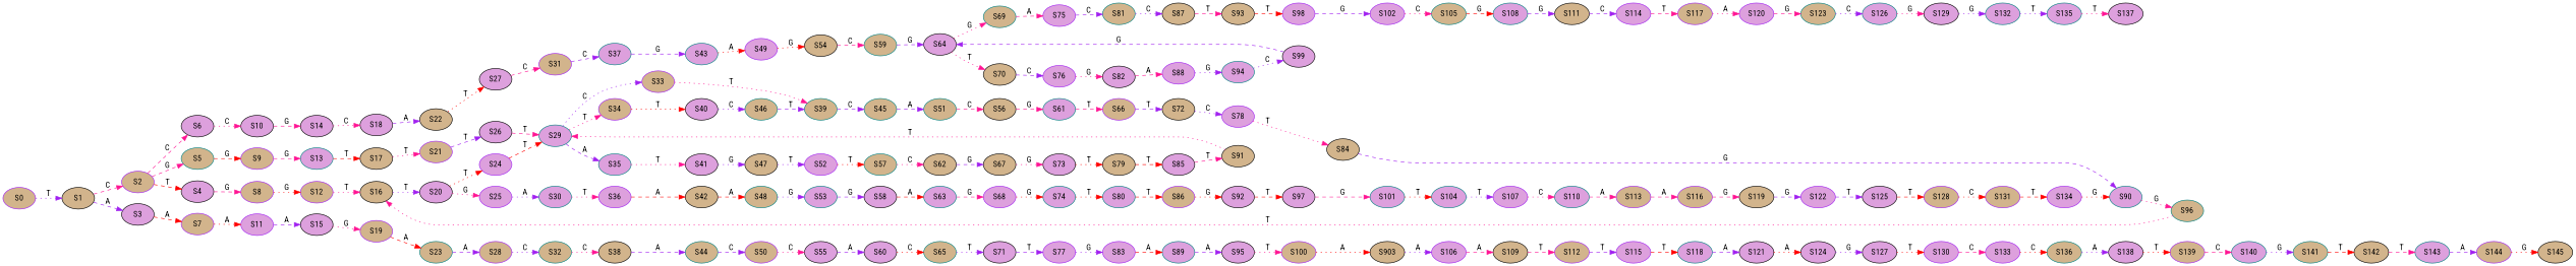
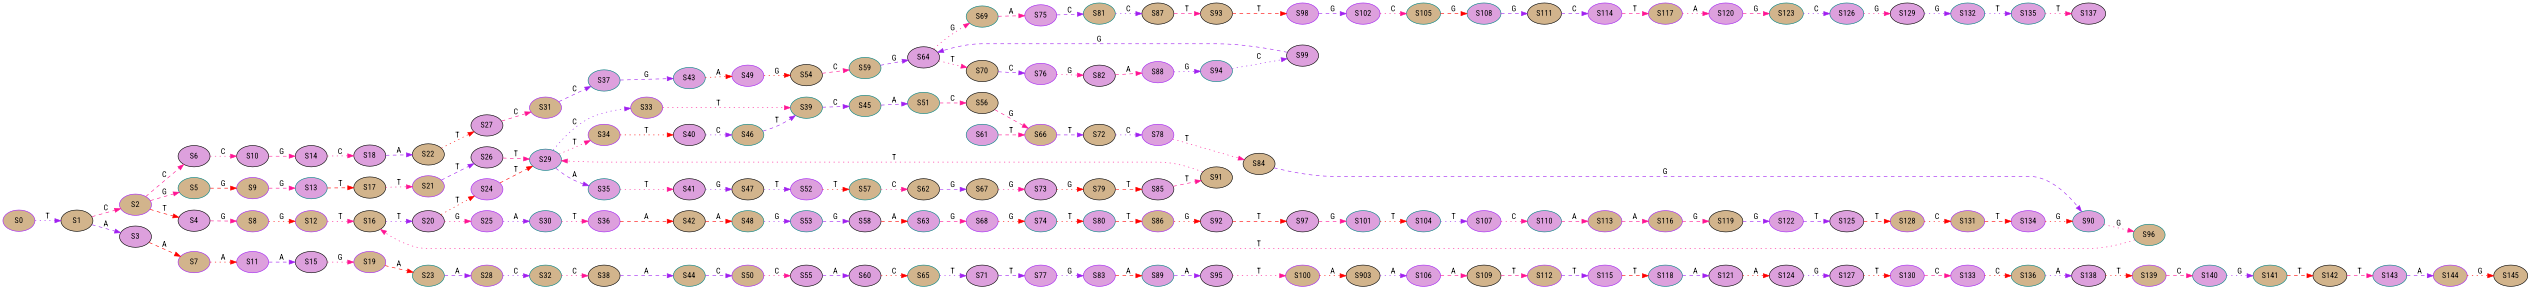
  strict digraph {
    fontname="Roboto Condensed"
    rankdir=LR
    node [color=black fillcolor=plum fontname="Roboto Condensed" style=filled]
    edge [color=purple fontname="Roboto Condensed" style=dashed]
    S0 [color=purple fillcolor=tan]
    S1 [fillcolor=tan]
    S2 [color=purple fillcolor=tan]
    S3
    S4
    S5 [color=teal fillcolor=tan]
    S6
    S7 [color=purple fillcolor=tan]
    S8 [color=purple fillcolor=tan]
    S9 [color=purple fillcolor=tan]
    S10
    S11 [color=purple]
    S12 [color=purple fillcolor=tan]
    S13 [color=teal]
    S14
    S15
    S16 [fillcolor=tan]
    S17 [fillcolor=tan]
    S18
    S19 [color=purple fillcolor=tan]
    S20
    S21 [color=purple fillcolor=tan]
    S22 [fillcolor=tan]
    S23 [color=teal fillcolor=tan]
    S24 [color=purple]
    S25 [color=purple]
    S26
    S27
    S28 [color=purple fillcolor=tan]
    S29 [color=teal]
    S30 [color=teal]
    S31 [color=purple fillcolor=tan]
    S32 [color=teal fillcolor=tan]
    S33 [color=purple fillcolor=tan]
    S34 [color=purple fillcolor=tan]
    S35 [color=teal]
    S36 [color=purple]
    S37 [color=teal]
    S38 [fillcolor=tan]
    S39 [color=teal fillcolor=tan]
    S40
    S41
    S42 [fillcolor=tan]
    S43 [color=teal]
    S44 [color=teal fillcolor=tan]
    S45 [color=teal fillcolor=tan]
    S46 [color=teal fillcolor=tan]
    S47 [fillcolor=tan]
    S48 [color=teal fillcolor=tan]
    S49 [color=purple]
    S50 [color=purple fillcolor=tan]
    S51 [color=teal fillcolor=tan]
    S52 [color=purple]
    S53 [color=teal]
    S54 [fillcolor=tan]
    S55
    S56 [fillcolor=tan]
    S57 [color=teal fillcolor=tan]
    S58
    S59 [color=teal fillcolor=tan]
    S60
    S61 [color=teal]
    S62 [fillcolor=tan]
    S63 [color=teal]
    S64
    S65 [color=teal fillcolor=tan]
    S66 [color=purple fillcolor=tan]
    S67 [fillcolor=tan]
    S68 [color=purple]
    S69 [color=teal fillcolor=tan]
    S70 [fillcolor=tan]
    S71
    S72 [fillcolor=tan]
    S73
    S74 [color=teal]
    S75 [color=purple]
    S76 [color=purple]
    S77 [color=purple]
    S78 [color=purple]
    S79 [fillcolor=tan]
    S80 [color=teal]
    S81 [color=teal fillcolor=tan]
    S82
    S83 [color=purple]
    S84 [fillcolor=tan]
    S85
    S86 [color=purple fillcolor=tan]
    S87 [fillcolor=tan]
    S88 [color=purple]
    S89 [color=teal]
    S90 [color=teal]
    S91 [fillcolor=tan]
    S92
    S93 [fillcolor=tan]
    S94 [color=teal]
    S95
    S96 [color=teal fillcolor=tan]
    S97
    S98 [color=purple]
    S99
    S100 [color=purple fillcolor=tan]
    S101 [color=teal]
    S102 [color=purple]
    n104 [fillcolor=tan label=S903]
    S104 [color=teal]
    S105 [color=teal fillcolor=tan]
    S106 [color=purple]
    S107 [color=purple]
    S108 [color=teal]
    S109 [fillcolor=tan]
    S110 [color=teal]
    S111 [fillcolor=tan]
    S112 [color=purple fillcolor=tan]
    S113 [color=purple fillcolor=tan]
    S114 [color=purple]
    S115 [color=purple]
    S116 [color=purple fillcolor=tan]
    S117 [color=purple fillcolor=tan]
    S118 [color=teal]
    S119 [fillcolor=tan]
    S120 [color=purple]
    S121
    S122 [color=purple]
    S123 [color=teal fillcolor=tan]
    S124
    S125
    S126 [color=teal]
    S127
    S128 [color=purple fillcolor=tan]
    S129
    S130 [color=purple]
    S131 [color=purple fillcolor=tan]
    S132 [color=teal]
    S133 [color=purple]
    S134 [color=purple]
    S135 [color=teal]
    S136 [color=teal fillcolor=tan]
    S137
    S138
    S139 [color=purple fillcolor=tan]
    S140 [color=teal]
    S141 [color=teal fillcolor=tan]
    S142 [fillcolor=tan]
    S143 [color=teal]
    S144 [color=purple fillcolor=tan]
    S145 [fillcolor=tan]
    S0 -> S1 [label=T style=dotted]
    S1 -> S2 [color=deeppink label=C]
    S1 -> S3 [label=A]
    S2 -> S4 [color=red label=T]
    S2 -> S5 [color=deeppink label=G]
    S2 -> S6 [color=deeppink label=C]
    S3 -> S7 [color=red label=A]
    S4 -> S8 [color=deeppink label=G]
    S5 -> S9 [color=red label=G]
    S6 -> S10 [color=deeppink label=C style=dotted]
    S7 -> S11 [color=red label=A style=dotted]
    S8 -> S12 [color=red label=G style=dotted]
    S9 -> S13 [color=deeppink label=G]
    S10 -> S14 [color=deeppink label=G]
    S11 -> S15 [label=A]
    S12 -> S16 [color=deeppink label=T style=dotted]
    S13 -> S17 [color=red label=T]
    S14 -> S18 [color=deeppink label=C style=dotted]
    S15 -> S19 [color=deeppink label=G style=dotted]
    S16 -> S20 [label=T style=dotted]
    S17 -> S21 [color=deeppink label=T style=dotted]
    S18 -> S22 [label=A]
    S19 -> S23 [color=red label=A]
    S20 -> S24 [color=red label=T style=dotted]
    S20 -> S25 [color=deeppink label=G style=dotted]
    S21 -> S26 [label=T]
    S22 -> S27 [color=red label=T style=dotted]
    S23 -> S28 [label=A]
    S24 -> S29 [color=red label=T]
    S25 -> S30 [label=A style=dotted]
    S26 -> S29 [color=deeppink label=T]
    S27 -> S31 [color=deeppink label=C]
    S28 -> S32 [label=C style=dotted]
    S29 -> S33 [label=C style=dotted]
    S29 -> S34 [color=deeppink label=T style=dotted]
    S29 -> S35 [label=A]
    S30 -> S36 [color=deeppink label=T style=dotted]
    S31 -> S37 [label=C]
    S32 -> S38 [color=deeppink label=C style=dotted]
    S33 -> S39 [color=deeppink label=T style=dotted]
    S34 -> S40 [color=red label=T style=dotted]
    S35 -> S41 [color=deeppink label=T style=dotted]
    S36 -> S42 [color=red label=A]
    S37 -> S43 [label=G]
    S38 -> S44 [label=A]
    S39 -> S45 [label=C]
    S40 -> S46 [label=C style=dotted]
    S41 -> S47 [label=G style=dotted]
    S42 -> S48 [color=red label=A]
    S43 -> S49 [color=red label=A style=dotted]
    S44 -> S50 [label=C]
    S45 -> S51 [label=A]
    S46 -> S39 [label=T]
    S47 -> S52 [label=T style=dotted]
    S48 -> S53 [label=G style=dotted]
    S49 -> S54 [color=red label=G style=dotted]
    S50 -> S55 [color=deeppink label=C style=dotted]
    S51 -> S56 [color=deeppink label=C]
    S52 -> S57 [color=red label=T style=dotted]
    S53 -> S58 [label=G]
    S54 -> S59 [color=deeppink label=C]
    S55 -> S60 [label=A]
-   S56 -> S61 [color=deeppink label=G]
+   S56 -> S66 [color=deeppink label=G]
    S57 -> S62 [color=deeppink label=C style=dotted]
    S58 -> S63 [color=red label=A]
    S59 -> S64 [label=G]
    S60 -> S65 [color=red label=C style=dotted]
    S61 -> S66 [color=deeppink label=T]
    S62 -> S67 [label=G]
    S63 -> S68 [color=deeppink label=G]
    S64 -> S69 [color=deeppink label=G style=dotted]
    S64 -> S70 [color=deeppink label=T style=dotted]
    S65 -> S71 [label=T style=dotted]
    S66 -> S72 [label=T]
    S67 -> S73 [color=deeppink label=G style=dotted]
    S68 -> S74 [color=red label=G style=dotted]
    S69 -> S75 [color=deeppink label=A]
    S70 -> S76 [label=C]
    S71 -> S77 [label=T]
    S72 -> S78 [label=C style=dotted]
-   S73 -> S79 [color=red label=T style=dotted]
+   S73 -> S79 [color=red label=G style=dotted]
    S74 -> S80 [color=red label=T style=dotted]
    S75 -> S81 [label=C]
    S76 -> S82 [color=deeppink label=G style=dotted]
    S77 -> S83 [label=G style=dotted]
    S78 -> S84 [color=deeppink label=T style=dotted]
    S79 -> S85 [color=red label=T]
    S80 -> S86 [color=red label=T]
    S81 -> S87 [label=C style=dotted]
    S82 -> S88 [color=deeppink label=A]
    S83 -> S89 [color=red label=A]
    S84 -> S90 [label=G]
    S85 -> S91 [color=deeppink label=T]
    S86 -> S92 [color=red label=G style=dotted]
    S87 -> S93 [color=deeppink label=T]
    S88 -> S94 [label=G style=dotted]
    S89 -> S95 [label=A]
    S90 -> S96 [color=deeppink label=G style=dotted]
    S91 -> S29 [color=deeppink label=T style=dotted]
    S92 -> S97 [color=red label=T]
    S93 -> S98 [color=red label=T]
    S94 -> S99 [label=C style=dotted]
    S95 -> S100 [color=deeppink label=T style=dotted]
    S96 -> S16 [color=deeppink label=T style=dotted]
    S97 -> S101 [color=deeppink label=G]
    S98 -> S102 [label=G]
    S99 -> S64 [label=G]
    S100 -> n104 [color=red label=A style=dotted]
    S101 -> S104 [color=red label=T style=dotted]
    S102 -> S105 [color=deeppink label=C style=dotted]
    n104 -> S106 [label=A style=dotted]
    S104 -> S107 [label=T style=dotted]
    S105 -> S108 [color=red label=G]
    S106 -> S109 [color=deeppink label=A]
    S107 -> S110 [color=deeppink label=C style=dotted]
    S108 -> S111 [label=G]
    S109 -> S112 [color=deeppink label=T]
    S110 -> S113 [color=deeppink label=A]
    S111 -> S114 [label=C]
    S112 -> S115 [label=T]
    S113 -> S116 [color=deeppink label=A]
    S114 -> S117 [color=deeppink label=T]
    S115 -> S118 [color=red label=T]
    S116 -> S119 [color=deeppink label=G]
    S117 -> S120 [color=deeppink label=A style=dotted]
    S118 -> S121 [label=A]
    S119 -> S122 [label=G]
    S120 -> S123 [color=deeppink label=G]
    S121 -> S124 [color=red label=A style=dotted]
    S122 -> S125 [label=T]
    S123 -> S126 [label=C style=dotted]
    S124 -> S127 [label=G style=dotted]
    S125 -> S128 [color=red label=T]
    S126 -> S129 [color=deeppink label=G style=dotted]
    S127 -> S130 [color=red label=T style=dotted]
    S128 -> S131 [color=red label=C style=dotted]
    S129 -> S132 [label=G style=dotted]
    S130 -> S133 [color=deeppink label=C]
    S131 -> S134 [color=red label=T]
    S132 -> S135 [label=T style=dotted]
    S133 -> S136 [color=red label=C style=dotted]
    S134 -> S90 [color=red label=G style=dotted]
    S135 -> S137 [color=deeppink label=T style=dotted]
    S136 -> S138 [label=A style=dotted]
    S138 -> S139 [color=red label=T style=dotted]
    S139 -> S140 [color=deeppink label=C]
    S140 -> S141 [label=G style=dotted]
    S141 -> S142 [color=red label=T]
    S142 -> S143 [color=deeppink label=T]
    S143 -> S144 [label=A]
    S144 -> S145 [color=red label=G style=dotted]
  }
